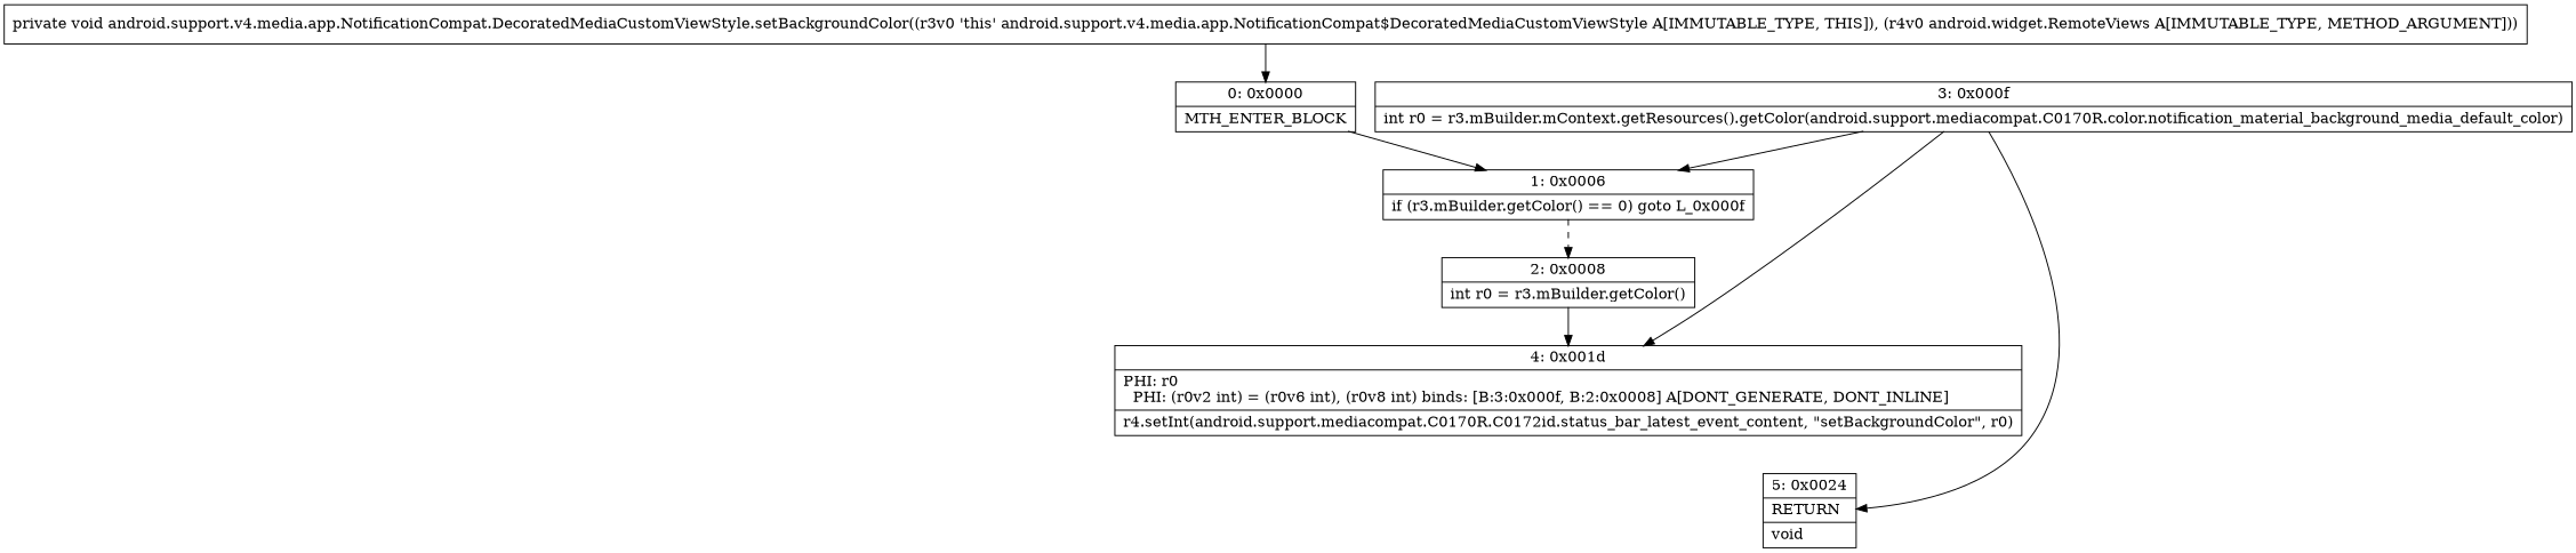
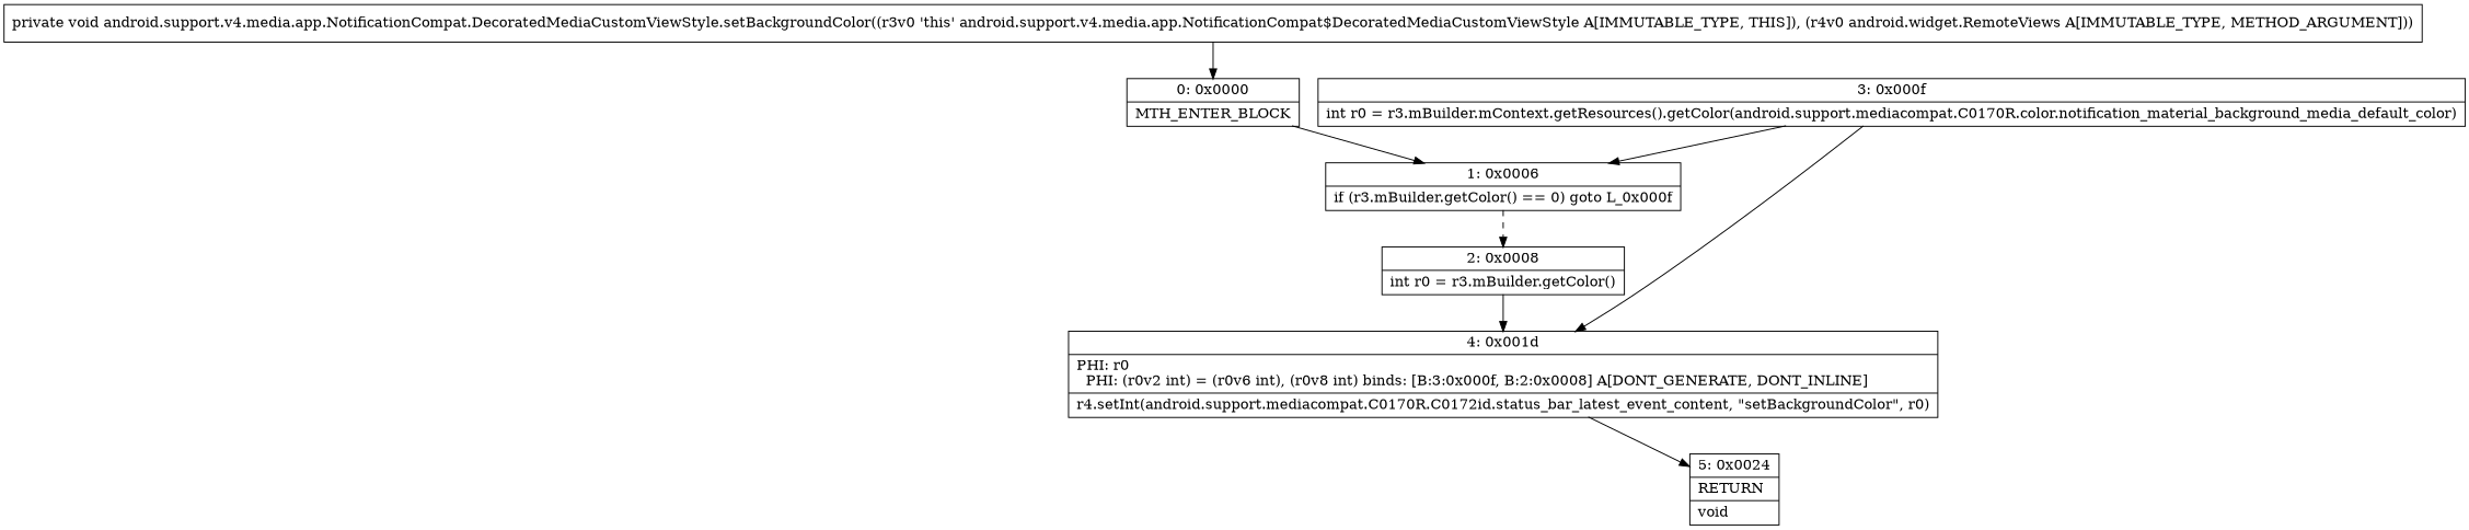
  digraph {
    node [shape=record]
    n1 [label="{0\:\ 0x0000|MTH_ENTER_BLOCK\l}"]
    n2 [label="{1\:\ 0x0006|if (r3.mBuilder.getColor() == 0) goto L_0x000f\l}"]
    n3 [label="{2\:\ 0x0008|int r0 = r3.mBuilder.getColor()\l}"]
    n4 [label="{4\:\ 0x001d|PHI: r0 \l  PHI: (r0v2 int) = (r0v6 int), (r0v8 int) binds: [B:3:0x000f, B:2:0x0008] A[DONT_GENERATE, DONT_INLINE]\l|r4.setInt(android.support.mediacompat.C0170R.C0172id.status_bar_latest_event_content, \"setBackgroundColor\", r0)\l}"]
    n5 [label="{3\:\ 0x000f|int r0 = r3.mBuilder.mContext.getResources().getColor(android.support.mediacompat.C0170R.color.notification_material_background_media_default_color)\l}"]
    n6 [label="{5\:\ 0x0024|RETURN\l|void\l}"]
    n7 [label="{private void android.support.v4.media.app.NotificationCompat.DecoratedMediaCustomViewStyle.setBackgroundColor((r3v0 'this' android.support.v4.media.app.NotificationCompat$DecoratedMediaCustomViewStyle A[IMMUTABLE_TYPE, THIS]), (r4v0 android.widget.RemoteViews A[IMMUTABLE_TYPE, METHOD_ARGUMENT])) }"]
    n1 -> n2
    n2 -> n3 [style=dashed]
    n3 -> n4
-   n5 -> n6
+   n4 -> n6
    n5 -> n2
    n5 -> n4
    n7 -> n1
  }
